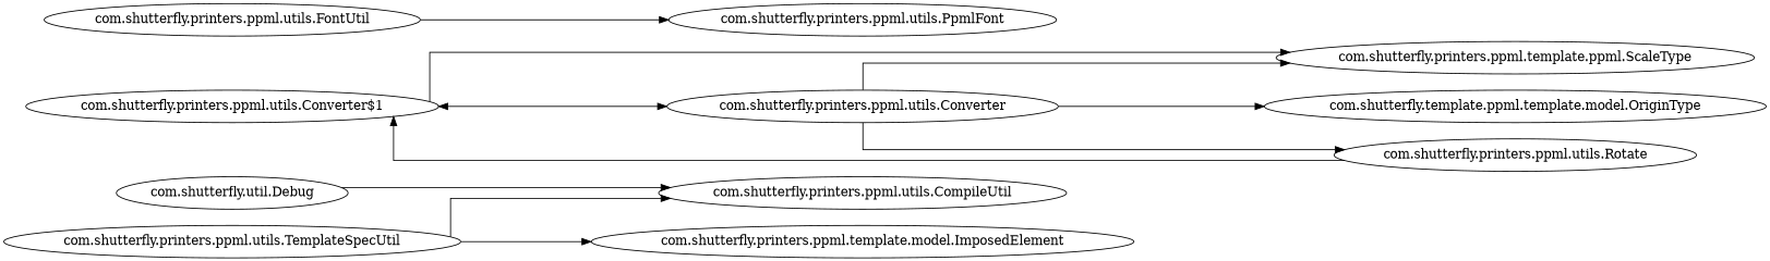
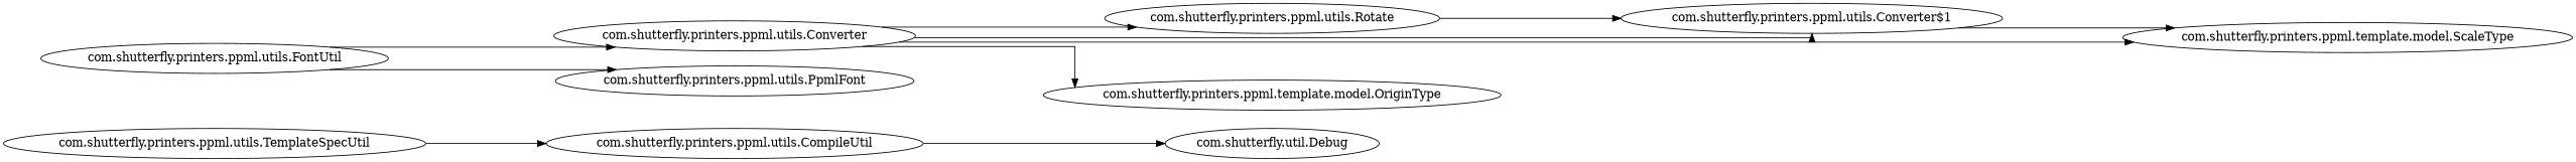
  digraph {
    concentrate=true
    rankdir=LR
    ranksep=2.0
    splines=ortho
    "com.shutterfly.printers.ppml.utils.CompileUtil"
    "com.shutterfly.util.Debug"
    "com.shutterfly.printers.ppml.utils.Converter$1"
    "com.shutterfly.printers.ppml.utils.Converter"
-   "com.shutterfly.printers.ppml.template.model.ScaleType" [label="com.shutterfly.printers.ppml.template.ppml.ScaleType"]
+   "com.shutterfly.printers.ppml.template.model.ScaleType"
    "com.shutterfly.printers.ppml.utils.Rotate"
-   "com.shutterfly.printers.ppml.template.model.OriginType" [label="com.shutterfly.template.ppml.template.model.OriginType"]
+   "com.shutterfly.printers.ppml.template.model.OriginType"
    "com.shutterfly.printers.ppml.utils.FontUtil"
    "com.shutterfly.printers.ppml.utils.PpmlFont"
    "com.shutterfly.printers.ppml.utils.TemplateSpecUtil"
-   "com.shutterfly.printers.ppml.template.model.ImposedElement"
-   "com.shutterfly.util.Debug" -> "com.shutterfly.printers.ppml.utils.CompileUtil"
-   "com.shutterfly.printers.ppml.utils.Converter$1" -> "com.shutterfly.printers.ppml.utils.Converter"
+   "com.shutterfly.printers.ppml.utils.CompileUtil" -> "com.shutterfly.util.Debug"
+   "com.shutterfly.printers.ppml.utils.FontUtil" -> "com.shutterfly.printers.ppml.utils.Converter"
    "com.shutterfly.printers.ppml.utils.Converter$1" -> "com.shutterfly.printers.ppml.template.model.ScaleType"
    "com.shutterfly.printers.ppml.utils.Converter" -> "com.shutterfly.printers.ppml.utils.Converter$1"
    "com.shutterfly.printers.ppml.utils.Converter" -> "com.shutterfly.printers.ppml.template.model.ScaleType"
    "com.shutterfly.printers.ppml.utils.Converter" -> "com.shutterfly.printers.ppml.utils.Rotate"
    "com.shutterfly.printers.ppml.utils.Converter" -> "com.shutterfly.printers.ppml.template.model.OriginType"
    "com.shutterfly.printers.ppml.utils.Rotate" -> "com.shutterfly.printers.ppml.utils.Converter$1"
    "com.shutterfly.printers.ppml.utils.FontUtil" -> "com.shutterfly.printers.ppml.utils.PpmlFont"
    "com.shutterfly.printers.ppml.utils.TemplateSpecUtil" -> "com.shutterfly.printers.ppml.utils.CompileUtil"
-   "com.shutterfly.printers.ppml.utils.TemplateSpecUtil" -> "com.shutterfly.printers.ppml.template.model.ImposedElement"
  }
